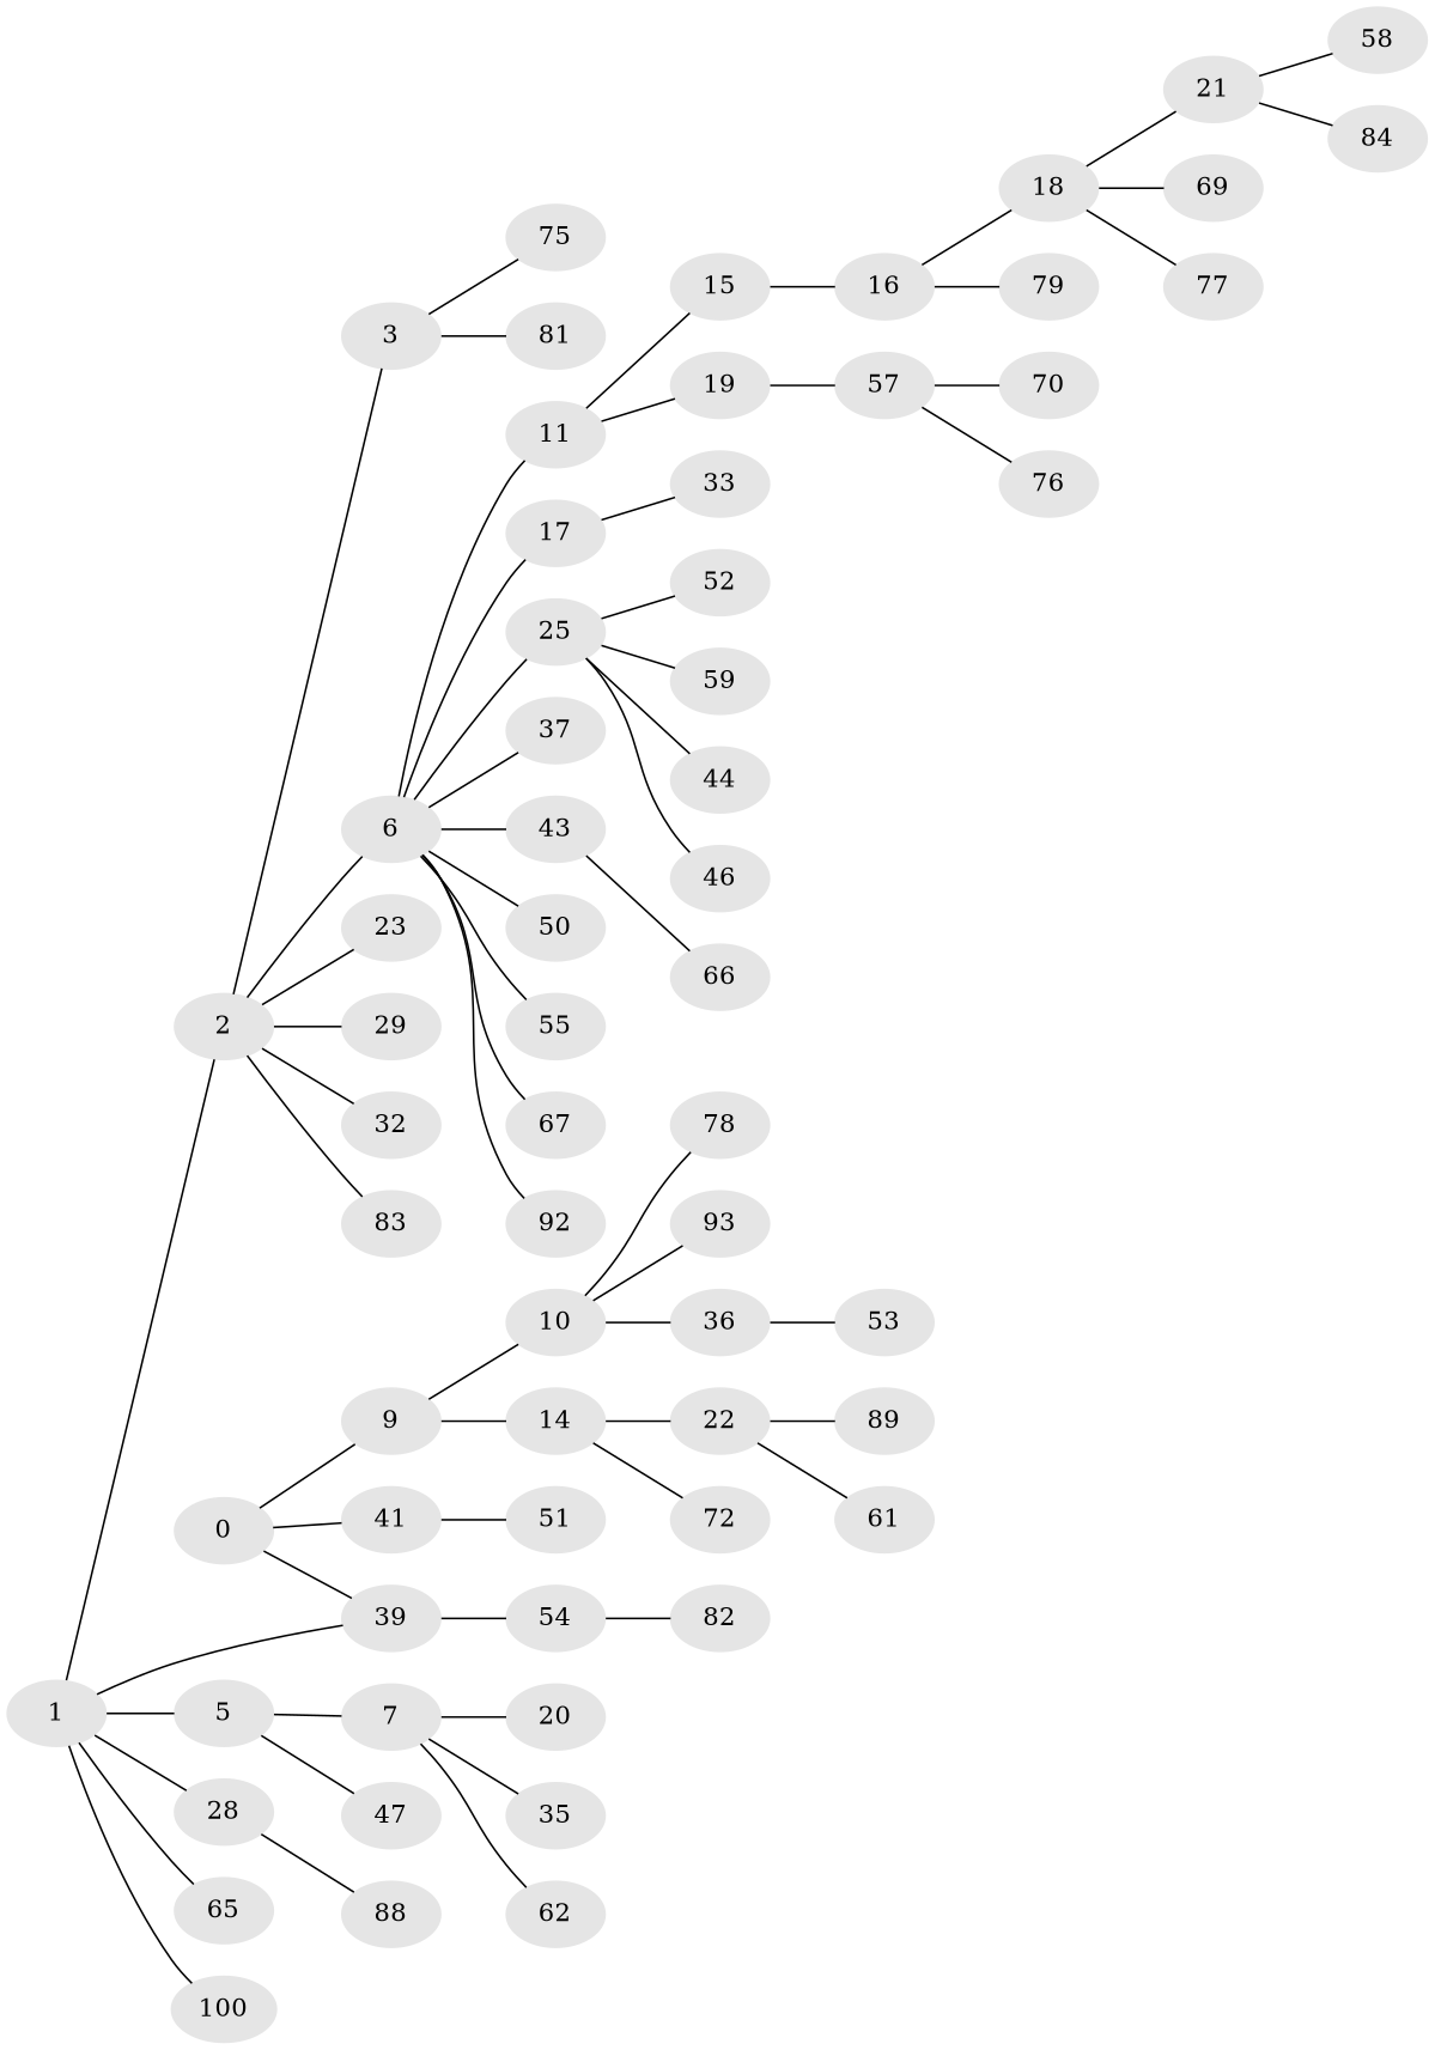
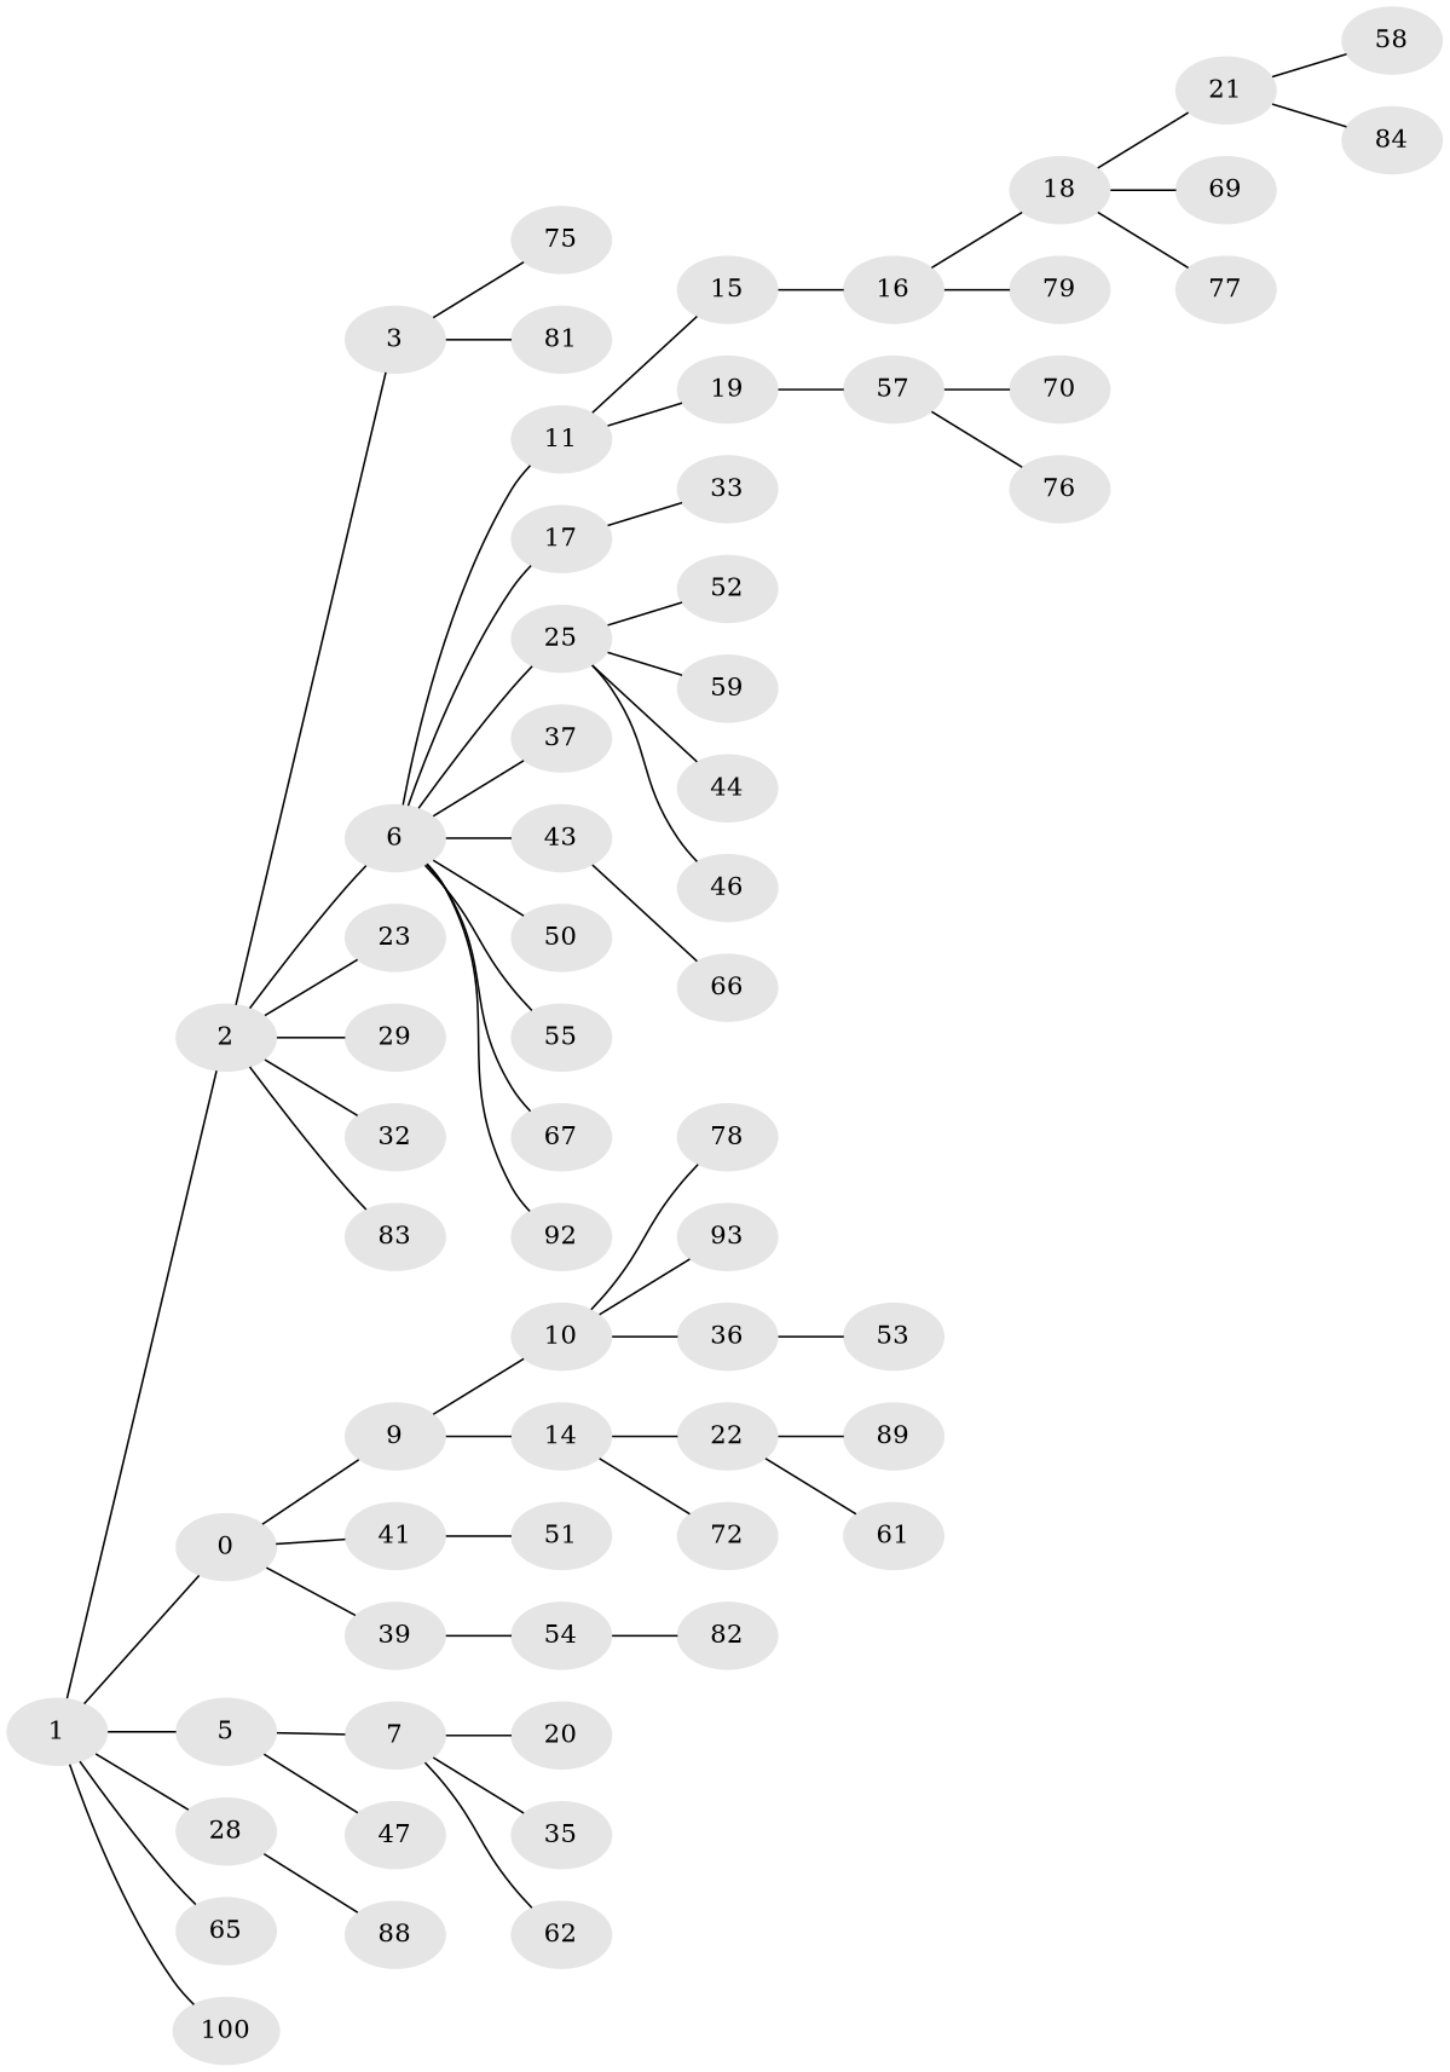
  graph {
    rankdir=LR
    node [color=gray90 style=filled]
    1 [super="+45"]
    2 [super="+56"]
    n3 [label=0 super="+38"]
    5 [super="+12"]
    28 [super="+73"]
    65 [super="+95"]
    100
    3 [super="+48"]
    6 [super="+8"]
    23
    29
    32
    83
    9
    39
    41 [super="+49"]
    7 [super="+42"]
    47
    88
    75
    81
    11 [super="+13"]
    17 [super="+26"]
    25 [super="+27"]
    37 [super="+99"]
    43 [super="+63"]
    50
    55
    67
    92
    10 [super="+24"]
    14 [super="+85"]
    54 [super="+71"]
    51 [super="+90"]
    20 [super="+86"]
    35 [super="+98"]
    62
    15 [super="+97"]
    19 [super="+31"]
    33 [super="+34"]
    44
    46
    52 [super="+87"]
    59
    66 [super="+74"]
    36 [super="+40"]
    78
    93
    22 [super="+30"]
    72
    53
    16 [super="+96"]
    57 [super="+68"]
    61
    89
    18 [super="+64"]
    79
    21 [super="+60"]
    69
    77
    58 [super="+91"]
    84 [super="+94"]
    70
    76
    82
    1 -- 2
-   1 -- 39
+   1 -- n3
    1 -- 5
    1 -- 28
    1 -- 65
    1 -- 100
    2 -- 3
    2 -- 6
    2 -- 23
    2 -- 29
    2 -- 32
    2 -- 83
    n3 -- 9
    n3 -- 39
    n3 -- 41
    5 -- 7
    5 -- 47
    28 -- 88
    3 -- 75
    3 -- 81
    6 -- 11
    6 -- 17
    6 -- 25
    6 -- 37
    6 -- 43
    6 -- 50
    6 -- 55
    6 -- 67
    6 -- 92
    9 -- 10
    9 -- 14
    39 -- 54
    41 -- 51
    7 -- 20
    7 -- 35
    7 -- 62
    11 -- 15
    11 -- 19
    17 -- 33
    25 -- 44
    25 -- 46
    25 -- 52
    25 -- 59
    43 -- 66
    10 -- 36
    10 -- 78
    10 -- 93
    14 -- 22
    14 -- 72
    54 -- 82
    15 -- 16
    19 -- 57
    36 -- 53
    22 -- 61
    22 -- 89
    16 -- 18
    16 -- 79
    57 -- 70
    57 -- 76
    18 -- 21
    18 -- 69
    18 -- 77
    21 -- 58
    21 -- 84
  }
